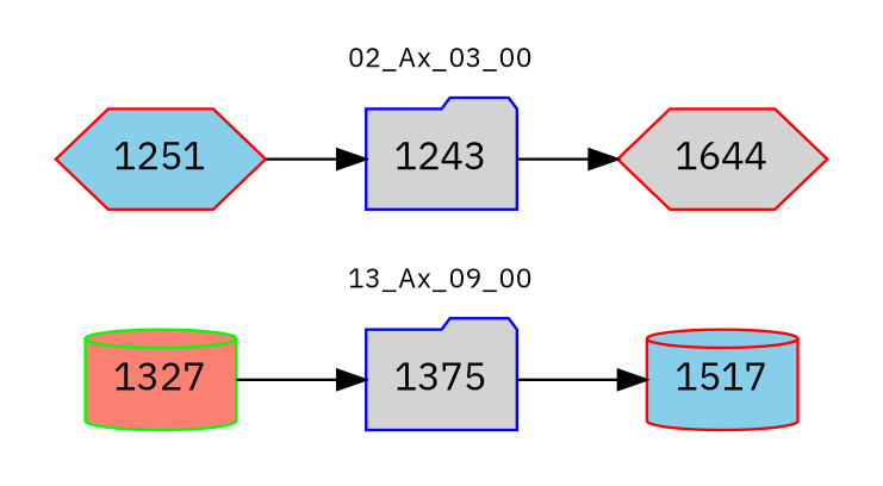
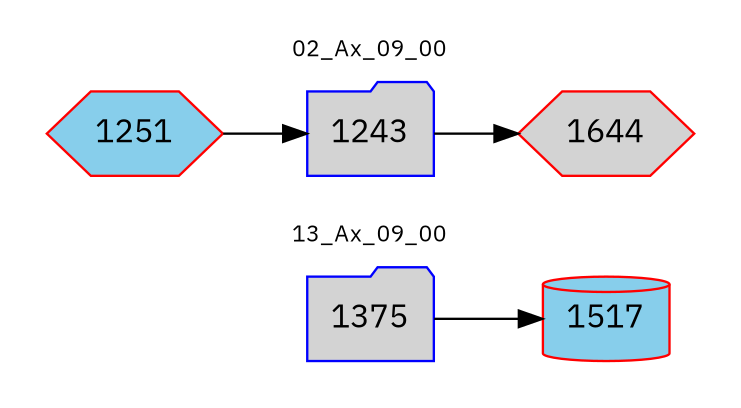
  digraph {
    fontname="IBM Plex Sans"
    rankdir=LR
    node [color=red fillcolor=lightgrey fontname="IBM Plex Sans" shape=cylinder style=filled]
    edge [color=black fontname="IBM Plex Sans"]
-   n1 [color=green fillcolor=salmon label=1327]
    n2 [color=blue label=1375 shape=folder]
    n3 [fillcolor=skyblue label=1517]
    n4 [fillcolor=skyblue label=1251 shape=hexagon]
    n5 [color=blue label=1243 shape=folder]
    n6 [label=1644 shape=hexagon]
    subgraph cluster_1 {
      color=white
      fontsize=10
      label="13_Ax_09_00"
-     n1
      n2
      n3
    }
    subgraph cluster_2 {
      color=white
      fontsize=10
-     label="02_Ax_03_00"
+     label="02_Ax_09_00"
      n4
      n5
      n6
    }
-   n1 -> n2
    n2 -> n3
    n4 -> n5
    n5 -> n6
  }
